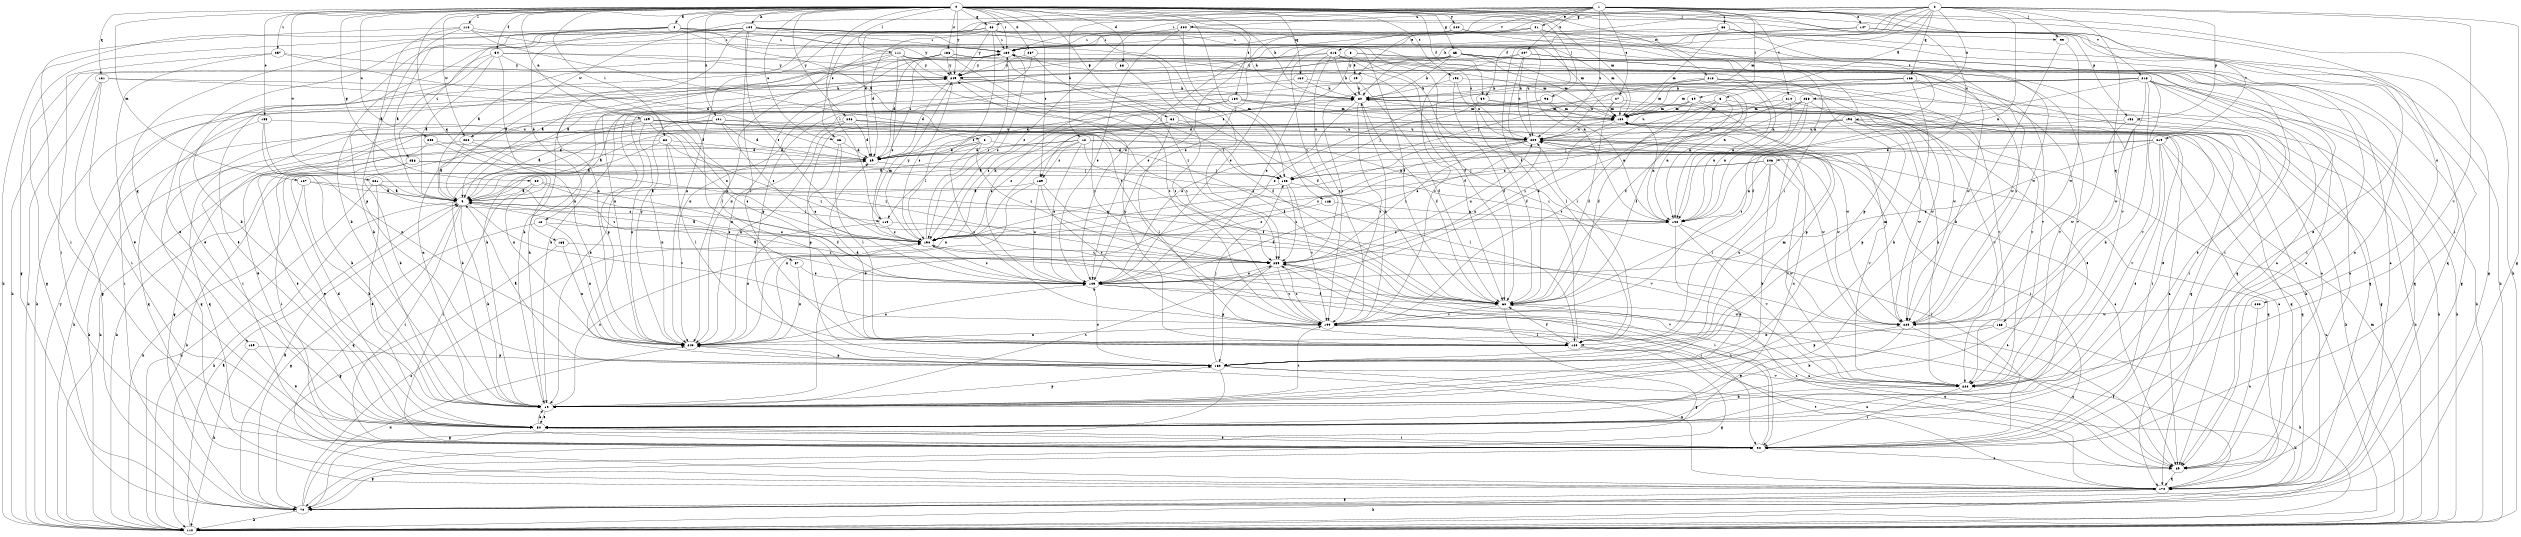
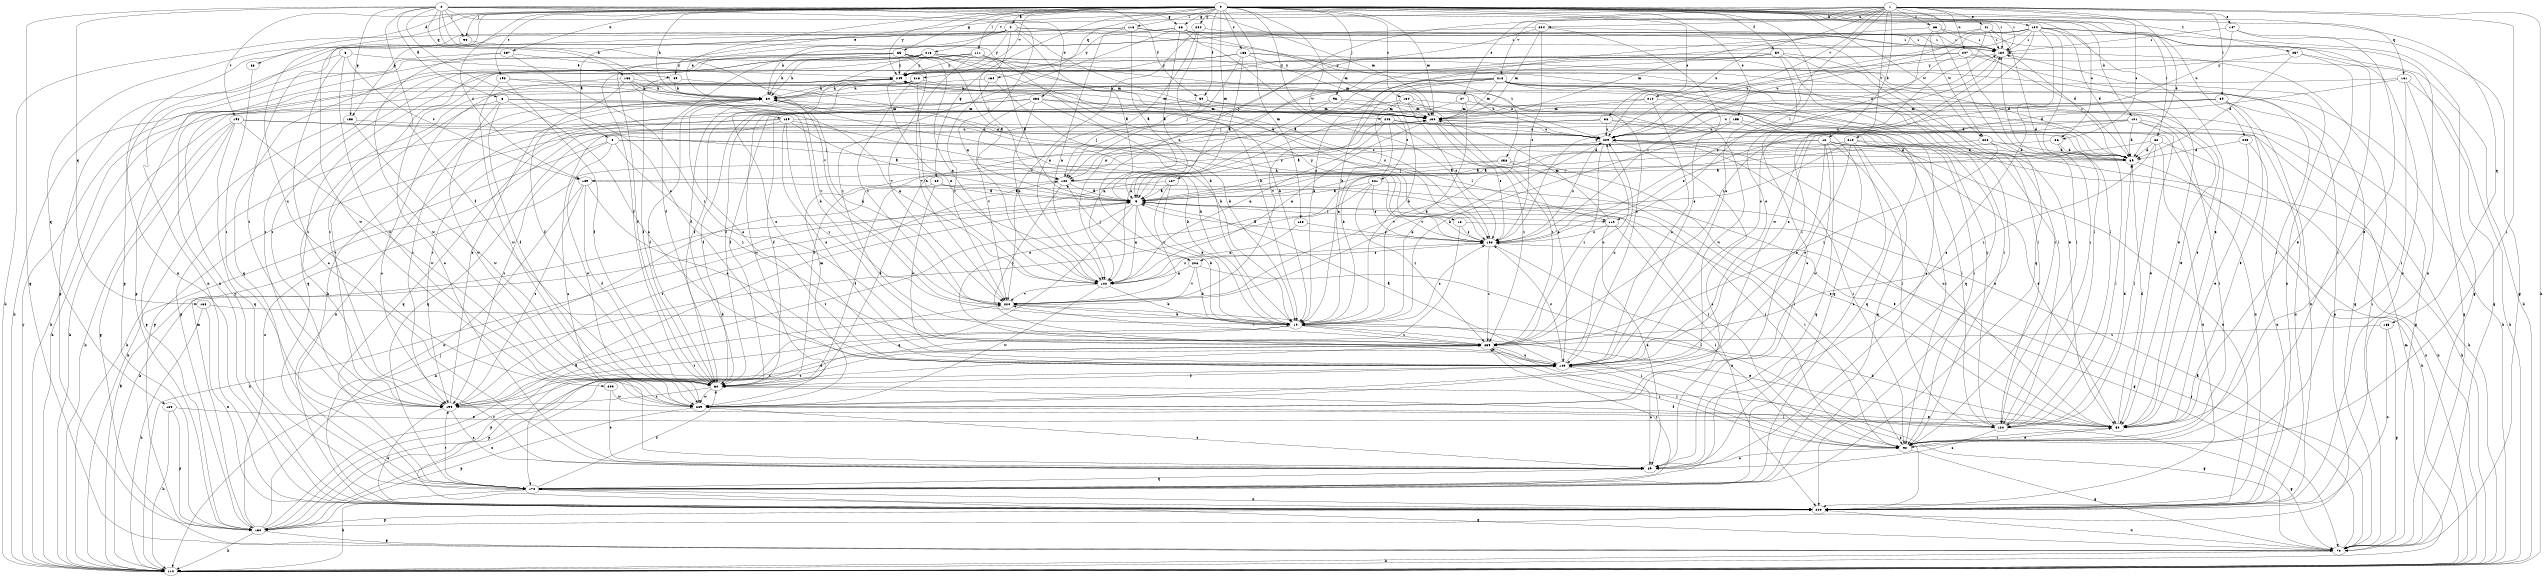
  strict digraph {
    0
    4
    26
    33
    38
    54
-   57
    59
    64
    65
    66
    80
    82
    96
    99
    101
    104
    111
    116
    119
    125
    127
    130
    139
    n25 [label=155]
    158
    161
    164
    165
    180
    184
    186
    189
    192
    198
    200
    203
    213
    221
    228
    237
    244
    246
    249
    257
    110
    60
    8
    9
    18
    100
    169
    258
    39
    149
    120
    199
    90
    209
    160
    170
    29
    19
    240
    50
    140
    220
    259
    190
    229
    70
    1
    12
    27
    41
    49
    86
    89
    147
    204
    206
    207
    214
    216
    218
    219
    2
    6
    166
    168
    238
    3
    0 -> 4 [label=a]
    0 -> 26 [label=c]
    0 -> 33 [label=d]
    0 -> 38 [label=c]
    0 -> 54 [label=f]
-   0 -> 57 [label=f]
    0 -> 59 [label=f]
    0 -> 64 [label=g]
    0 -> 65 [label=g]
    0 -> 66 [label=g]
    0 -> 80 [label=h]
    0 -> 82 [label=i]
    0 -> 96 [label=j]
    0 -> 99 [label=j]
    0 -> 101 [label=k]
    0 -> 104 [label=k]
    0 -> 111 [label=l]
    0 -> 116 [label=l]
    0 -> 119 [label=l]
    0 -> 125 [label=m]
    0 -> 127 [label=m]
    0 -> 130 [label=m]
    0 -> 139 [label=n]
    0 -> n25 [label=o]
    0 -> 158 [label=p]
    0 -> 161 [label=q]
    0 -> 164 [label=q]
    0 -> 165 [label=q]
    0 -> 180 [label=r]
    0 -> 184 [label=s]
    0 -> 186 [label=s]
    0 -> 189 [label=s]
    0 -> 192 [label=t]
    0 -> 198 [label=t]
    0 -> 200 [label=u]
    0 -> 203 [label=u]
    0 -> 213 [label=v]
    0 -> 221 [label=w]
    0 -> 228 [label=w]
    0 -> 237 [label=x]
    0 -> 244 [label=y]
    0 -> 246 [label=y]
    0 -> 249 [label=y]
    0 -> 257 [label=z]
    4 -> 180 [label=r]
    4 -> 249 [label=y]
    4 -> 110 [label=k]
    4 -> 60 [label=f]
    4 -> 8 [label=a]
    4 -> 9 [label=a]
    4 -> 18 [label=b]
    4 -> 100 [label=j]
    4 -> 169 [label=q]
    4 -> 258 [label=z]
    26 -> 39 [label=d]
    26 -> 149 [label=o]
    26 -> 120 [label=l]
    33 -> 199 [label=t]
    38 -> 120 [label=l]
    38 -> 90 [label=i]
    38 -> 209 [label=u]
    38 -> 160 [label=p]
    38 -> 170 [label=q]
    54 -> 249 [label=y]
    54 -> 9 [label=a]
    54 -> 120 [label=l]
    54 -> 29 [label=c]
    54 -> 19 [label=b]
    54 -> 240 [label=x]
    54 -> 50 [label=e]
-   57 -> 149 [label=o]
-   57 -> 240 [label=x]
    59 -> 130 [label=m]
    59 -> 60 [label=f]
    59 -> 100 [label=j]
    59 -> 90 [label=i]
    64 -> 60 [label=f]
    64 -> 9 [label=a]
    64 -> 149 [label=o]
    64 -> 90 [label=i]
    65 -> 80 [label=h]
    65 -> 130 [label=m]
    65 -> 249 [label=y]
    65 -> 110 [label=k]
    65 -> 9 [label=a]
    65 -> 199 [label=t]
    65 -> 90 [label=i]
    65 -> 170 [label=q]
    65 -> 140 [label=n]
    65 -> 220 [label=v]
    66 -> 130 [label=m]
    66 -> 180 [label=r]
    66 -> 249 [label=y]
    66 -> 9 [label=a]
    66 -> 39 [label=d]
    66 -> 240 [label=x]
    66 -> 259 [label=z]
    66 -> 190 [label=s]
    80 -> 130 [label=m]
    80 -> 60 [label=f]
    80 -> 149 [label=o]
    80 -> 199 [label=t]
    82 -> 110 [label=k]
    82 -> 9 [label=a]
    82 -> 39 [label=d]
    82 -> 120 [label=l]
    82 -> 240 [label=x]
    82 -> 259 [label=z]
    96 -> 130 [label=m]
    96 -> 39 [label=d]
    96 -> 160 [label=p]
    96 -> 140 [label=n]
    99 -> 19 [label=b]
    99 -> 229 [label=w]
    101 -> 110 [label=k]
    101 -> 60 [label=f]
    101 -> 39 [label=d]
    101 -> 90 [label=i]
    101 -> 209 [label=u]
    101 -> 50 [label=e]
    101 -> 190 [label=s]
    104 -> 180 [label=r]
    104 -> 60 [label=f]
    104 -> 120 [label=l]
    104 -> 209 [label=u]
    104 -> 29 [label=c]
    104 -> 19 [label=b]
    104 -> 240 [label=x]
    104 -> 50 [label=e]
    104 -> 190 [label=s]
    104 -> 229 [label=w]
    104 -> 70 [label=g]
    111 -> 249 [label=y]
    111 -> 9 [label=a]
    111 -> 199 [label=t]
    111 -> 29 [label=c]
    111 -> 240 [label=x]
    111 -> 220 [label=v]
    111 -> 190 [label=s]
    111 -> 70 [label=g]
    116 -> 180 [label=r]
    116 -> 9 [label=a]
    116 -> 199 [label=t]
    116 -> 90 [label=i]
    116 -> 160 [label=p]
    116 -> 140 [label=n]
    119 -> 130 [label=m]
    119 -> 29 [label=c]
    119 -> 240 [label=x]
    119 -> 190 [label=s]
    125 -> 140 [label=n]
    125 -> 190 [label=s]
    127 -> 110 [label=k]
    127 -> 9 [label=a]
    127 -> 19 [label=b]
    127 -> 220 [label=v]
    130 -> 209 [label=u]
    130 -> 140 [label=n]
    130 -> 259 [label=z]
    130 -> 190 [label=s]
    139 -> 9 [label=a]
    139 -> 149 [label=o]
    139 -> 209 [label=u]
    139 -> 170 [label=q]
    139 -> 29 [label=c]
    139 -> 19 [label=b]
    139 -> 240 [label=x]
    139 -> 259 [label=z]
    n25 -> 209 [label=u]
    n25 -> 170 [label=q]
    n25 -> 19 [label=b]
    n25 -> 240 [label=x]
    158 -> 110 [label=k]
    158 -> 209 [label=u]
    158 -> 229 [label=w]
    161 -> 80 [label=h]
    161 -> 110 [label=k]
    161 -> 149 [label=o]
    161 -> 90 [label=i]
    161 -> 70 [label=g]
    164 -> 80 [label=h]
    164 -> 19 [label=b]
    164 -> 220 [label=v]
    165 -> 240 [label=x]
    165 -> 259 [label=z]
    165 -> 70 [label=g]
    180 -> 249 [label=y]
    180 -> 240 [label=x]
    180 -> 190 [label=s]
    184 -> 130 [label=m]
    184 -> 149 [label=o]
    184 -> 170 [label=q]
    184 -> 19 [label=n]
    184 -> 190 [label=s]
    184 -> 229 [label=w]
    186 -> 130 [label=m]
    186 -> 249 [label=y]
    186 -> 60 [label=f]
    186 -> 9 [label=a]
    186 -> 100 [label=j]
    186 -> 39 [label=d]
    186 -> 50 [label=e]
    189 -> 60 [label=f]
    189 -> 9 [label=a]
    189 -> 149 [label=o]
    189 -> 199 [label=t]
    189 -> 240 [label=x]
    192 -> 80 [label=h]
    192 -> 60 [label=f]
    192 -> 209 [label=u]
    192 -> 229 [label=w]
    198 -> 110 [label=k]
    198 -> 100 [label=j]
    198 -> 209 [label=u]
    198 -> 160 [label=p]
    198 -> 170 [label=q]
    198 -> 229 [label=w]
    198 -> 70 [label=g]
    200 -> 29 [label=c]
    200 -> 229 [label=w]
    203 -> 39 [label=d]
    203 -> 240 [label=x]
    203 -> 50 [label=e]
    213 -> 80 [label=h]
    213 -> 130 [label=m]
    213 -> 149 [label=o]
    213 -> 170 [label=q]
    213 -> 140 [label=n]
    213 -> 220 [label=v]
    221 -> 110 [label=k]
    221 -> 9 [label=a]
    221 -> 50 [label=e]
    221 -> 259 [label=z]
    221 -> 190 [label=s]
    228 -> 110 [label=k]
    228 -> 9 [label=a]
    228 -> 39 [label=d]
    228 -> 259 [label=z]
    237 -> 249 [label=y]
    237 -> 240 [label=x]
    237 -> 259 [label=z]
    237 -> 229 [label=w]
    244 -> 180 [label=r]
    244 -> 19 [label=b]
    244 -> 140 [label=n]
    244 -> 220 [label=v]
    246 -> 9 [label=a]
-   246 -> 39 [label=d]
+   104 -> 39 [label=d]
    246 -> 209 [label=u]
    246 -> 19 [label=b]
    246 -> 240 [label=x]
    246 -> 140 [label=n]
    246 -> 259 [label=z]
    249 -> 80 [label=h]
    249 -> 110 [label=k]
    249 -> 60 [label=f]
    249 -> 39 [label=d]
    249 -> 140 [label=n]
    249 -> 190 [label=s]
    257 -> 249 [label=y]
    257 -> 39 [label=d]
    257 -> 90 [label=i]
    257 -> 50 [label=e]
    110 -> 80 [label=h]
    110 -> 130 [label=m]
    110 -> 249 [label=y]
    110 -> 9 [label=a]
    110 -> 209 [label=u]
    60 -> 199 [label=t]
    60 -> 229 [label=w]
    60 -> 70 [label=g]
    8 -> 119 [label=l]
    8 -> 110 [label=k]
    8 -> 39 [label=d]
    8 -> 199 [label=t]
    8 -> 259 [label=z]
    8 -> 229 [label=w]
    9 -> 119 [label=l]
    9 -> 110 [label=k]
    9 -> 199 [label=t]
    9 -> 90 [label=i]
    9 -> 170 [label=q]
    9 -> 19 [label=b]
    9 -> 140 [label=n]
    18 -> 240 [label=x]
    18 -> 190 [label=s]
    18 -> 70 [label=g]
    100 -> 9 [label=a]
    100 -> 199 [label=t]
    100 -> 90 [label=i]
    100 -> 259 [label=z]
    169 -> 110 [label=k]
    169 -> 160 [label=p]
    169 -> 50 [label=e]
    258 -> 60 [label=f]
    258 -> 100 [label=j]
    258 -> 90 [label=i]
    258 -> 50 [label=e]
    39 -> 180 [label=r]
    39 -> 110 [label=k]
    39 -> 100 [label=j]
    149 -> 60 [label=f]
    149 -> 9 [label=a]
    149 -> 209 [label=u]
    149 -> 29 [label=c]
    149 -> 190 [label=s]
    120 -> 180 [label=r]
    120 -> 249 [label=y]
    120 -> 60 [label=f]
    120 -> 39 [label=d]
    120 -> 29 [label=c]
    120 -> 70 [label=g]
    199 -> 80 [label=h]
    199 -> 120 [label=l]
    199 -> 29 [label=c]
    199 -> 240 [label=x]
    199 -> 259 [label=z]
    90 -> 29 [label=c]
    90 -> 50 [label=e]
    90 -> 259 [label=z]
    90 -> 70 [label=g]
    209 -> 39 [label=d]
    209 -> 90 [label=i]
    209 -> 29 [label=c]
    209 -> 19 [label=b]
    209 -> 220 [label=v]
    209 -> 259 [label=z]
    209 -> 190 [label=s]
    160 -> 130 [label=m]
    160 -> 110 [label=k]
    160 -> 9 [label=a]
    160 -> 100 [label=j]
    160 -> 149 [label=o]
    160 -> 209 [label=u]
    160 -> 220 [label=v]
    160 -> 70 [label=g]
    170 -> 80 [label=h]
    170 -> 110 [label=k]
    170 -> 60 [label=f]
    170 -> 199 [label=t]
    170 -> 240 [label=x]
    170 -> 259 [label=z]
    170 -> 70 [label=g]
    29 -> 170 [label=q]
    19 -> 80 [label=h]
    19 -> 199 [label=t]
    19 -> 160 [label=p]
    19 -> 50 [label=e]
    19 -> 259 [label=z]
    19 -> 190 [label=s]
    240 -> 249 [label=y]
    240 -> 149 [label=o]
    240 -> 160 [label=p]
    50 -> 39 [label=d]
    50 -> 90 [label=i]
    50 -> 209 [label=u]
    50 -> 19 [label=b]
    140 -> 19 [label=b]
    140 -> 220 [label=v]
    140 -> 190 [label=s]
    140 -> 229 [label=w]
    220 -> 80 [label=h]
    220 -> 90 [label=i]
    220 -> 19 [label=b]
    259 -> 149 [label=o]
    259 -> 199 [label=t]
    259 -> 90 [label=i]
    259 -> 209 [label=u]
    259 -> 160 [label=p]
    259 -> 220 [label=v]
    190 -> 80 [label=h]
    190 -> 180 [label=r]
    190 -> 249 [label=y]
    190 -> 9 [label=a]
    190 -> 90 [label=i]
    190 -> 259 [label=z]
    229 -> 130 [label=m]
    229 -> 180 [label=r]
    229 -> 160 [label=p]
    229 -> 29 [label=c]
    229 -> 50 [label=e]
    70 -> 180 [label=r]
    70 -> 110 [label=k]
    70 -> 9 [label=a]
    70 -> 240 [label=x]
    70 -> 190 [label=s]
    1 -> 26 [label=c]
    1 -> 228 [label=w]
    1 -> 110 [label=k]
    1 -> 39 [label=d]
    1 -> 149 [label=o]
    1 -> 90 [label=i]
    1 -> 209 [label=u]
    1 -> 12 [label=b]
    1 -> 27 [label=c]
    1 -> 41 [label=e]
    1 -> 49 [label=e]
    1 -> 86 [label=i]
    1 -> 89 [label=i]
    1 -> 147 [label=o]
    1 -> 204 [label=u]
    1 -> 206 [label=u]
    1 -> 207 [label=u]
    1 -> 214 [label=v]
    1 -> 216 [label=v]
    1 -> 218 [label=v]
    1 -> 219 [label=v]
    12 -> 189 [label=s]
    12 -> 9 [label=a]
    12 -> 39 [label=d]
    12 -> 149 [label=o]
    12 -> 120 [label=l]
    12 -> 170 [label=q]
    12 -> 240 [label=x]
    12 -> 229 [label=w]
    27 -> 130 [label=m]
    27 -> 60 [label=f]
    27 -> 19 [label=b]
    27 -> 70 [label=g]
    41 -> 180 [label=r]
    41 -> 149 [label=o]
    41 -> 120 [label=l]
    41 -> 209 [label=u]
    41 -> 240 [label=x]
    41 -> 140 [label=n]
    49 -> 80 [label=h]
    49 -> 60 [label=f]
    49 -> 19 [label=b]
    86 -> 130 [label=m]
    86 -> 180 [label=r]
    86 -> 110 [label=k]
    86 -> 149 [label=o]
    86 -> 170 [label=q]
    89 -> 130 [label=m]
    89 -> 60 [label=f]
    89 -> 209 [label=u]
    89 -> 160 [label=p]
    89 -> 240 [label=x]
    89 -> 50 [label=e]
    147 -> 180 [label=r]
    147 -> 50 [label=e]
    147 -> 259 [label=z]
    147 -> 70 [label=g]
    204 -> 80 [label=h]
    204 -> 130 [label=m]
    204 -> 180 [label=r]
    204 -> 100 [label=j]
    204 -> 149 [label=o]
    204 -> 190 [label=s]
    206 -> 100 [label=j]
    206 -> 120 [label=l]
    206 -> 19 [label=b]
    206 -> 140 [label=n]
    206 -> 220 [label=v]
-   206 -> 190 [label=s]
+   190 -> 206 [label=s]
    207 -> 249 [label=y]
    207 -> 120 [label=l]
    207 -> 199 [label=t]
    207 -> 90 [label=i]
    207 -> 209 [label=u]
    207 -> 70 [label=g]
    214 -> 130 [label=m]
    214 -> 149 [label=o]
    214 -> 50 [label=e]
    214 -> 140 [label=n]
    216 -> 80 [label=h]
    216 -> 249 [label=y]
    216 -> 60 [label=f]
    216 -> 149 [label=o]
    216 -> 120 [label=l]
    216 -> 199 [label=t]
    216 -> 160 [label=p]
    216 -> 19 [label=b]
    218 -> 80 [label=h]
    218 -> 130 [label=m]
    218 -> 110 [label=k]
    218 -> 60 [label=f]
    218 -> 100 [label=j]
    218 -> 170 [label=q]
    218 -> 29 [label=c]
    218 -> 19 [label=b]
    218 -> 50 [label=e]
    218 -> 220 [label=v]
    218 -> 229 [label=w]
    219 -> 9 [label=a]
    219 -> 39 [label=d]
    219 -> 149 [label=o]
    219 -> 170 [label=q]
    219 -> 29 [label=c]
    219 -> 50 [label=e]
    219 -> 220 [label=v]
    2 -> 59 [label=f]
    2 -> 66 [label=g]
    2 -> 80 [label=h]
    2 -> 99 [label=j]
    2 -> 130 [label=m]
    2 -> 158 [label=p]
    2 -> 180 [label=r]
    2 -> 60 [label=f]
    2 -> 149 [label=o]
    2 -> 140 [label=n]
    2 -> 220 [label=v]
    2 -> 70 [label=g]
    2 -> 6 [label=a]
    2 -> 166 [label=q]
    2 -> 168 [label=q]
    2 -> 238 [label=x]
    6 -> 130 [label=m]
    6 -> 60 [label=f]
    6 -> 149 [label=o]
    6 -> 199 [label=t]
    6 -> 140 [label=n]
    6 -> 229 [label=w]
    166 -> 80 [label=h]
    166 -> 60 [label=f]
    166 -> 209 [label=u]
    166 -> 29 [label=c]
    166 -> 19 [label=b]
    166 -> 220 [label=v]
    168 -> 110 [label=k]
    168 -> 19 [label=b]
    168 -> 240 [label=x]
    238 -> 130 [label=m]
    238 -> 110 [label=k]
    238 -> 39 [label=d]
    238 -> 199 [label=t]
    238 -> 140 [label=n]
    238 -> 220 [label=v]
    238 -> 190 [label=s]
    3 -> 189 [label=s]
    3 -> 160 [label=p]
    3 -> 29 [label=c]
    3 -> 229 [label=w]
    3 -> 49 [label=e]
  }
